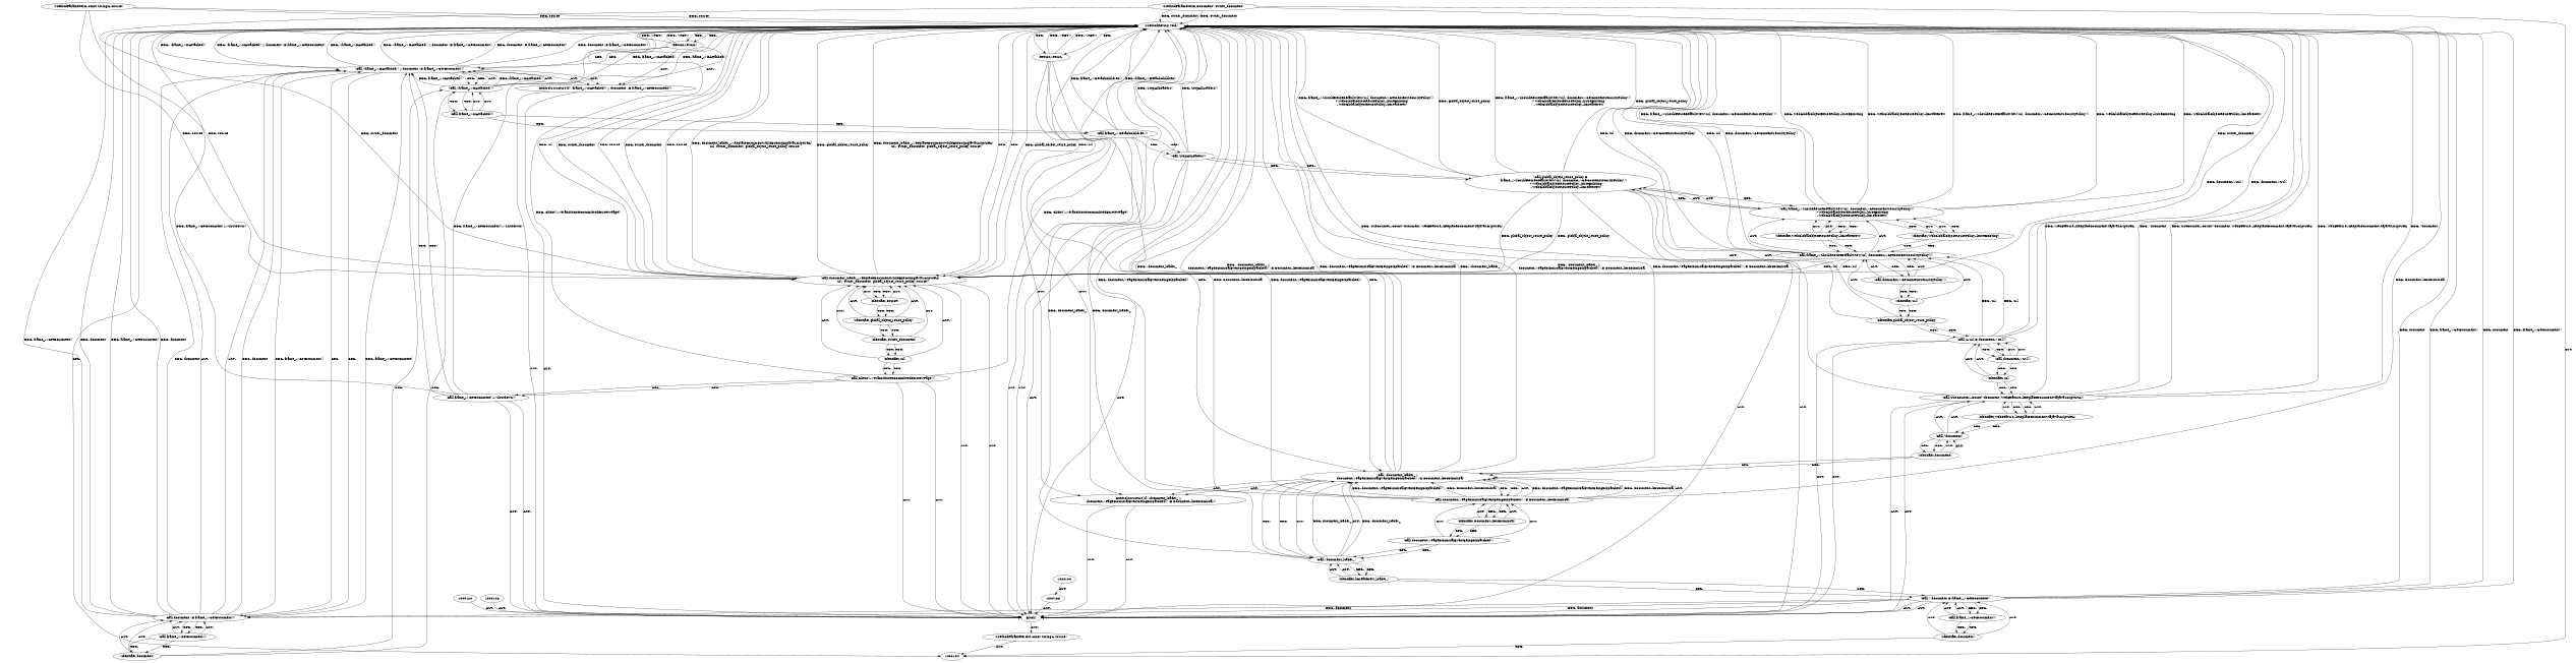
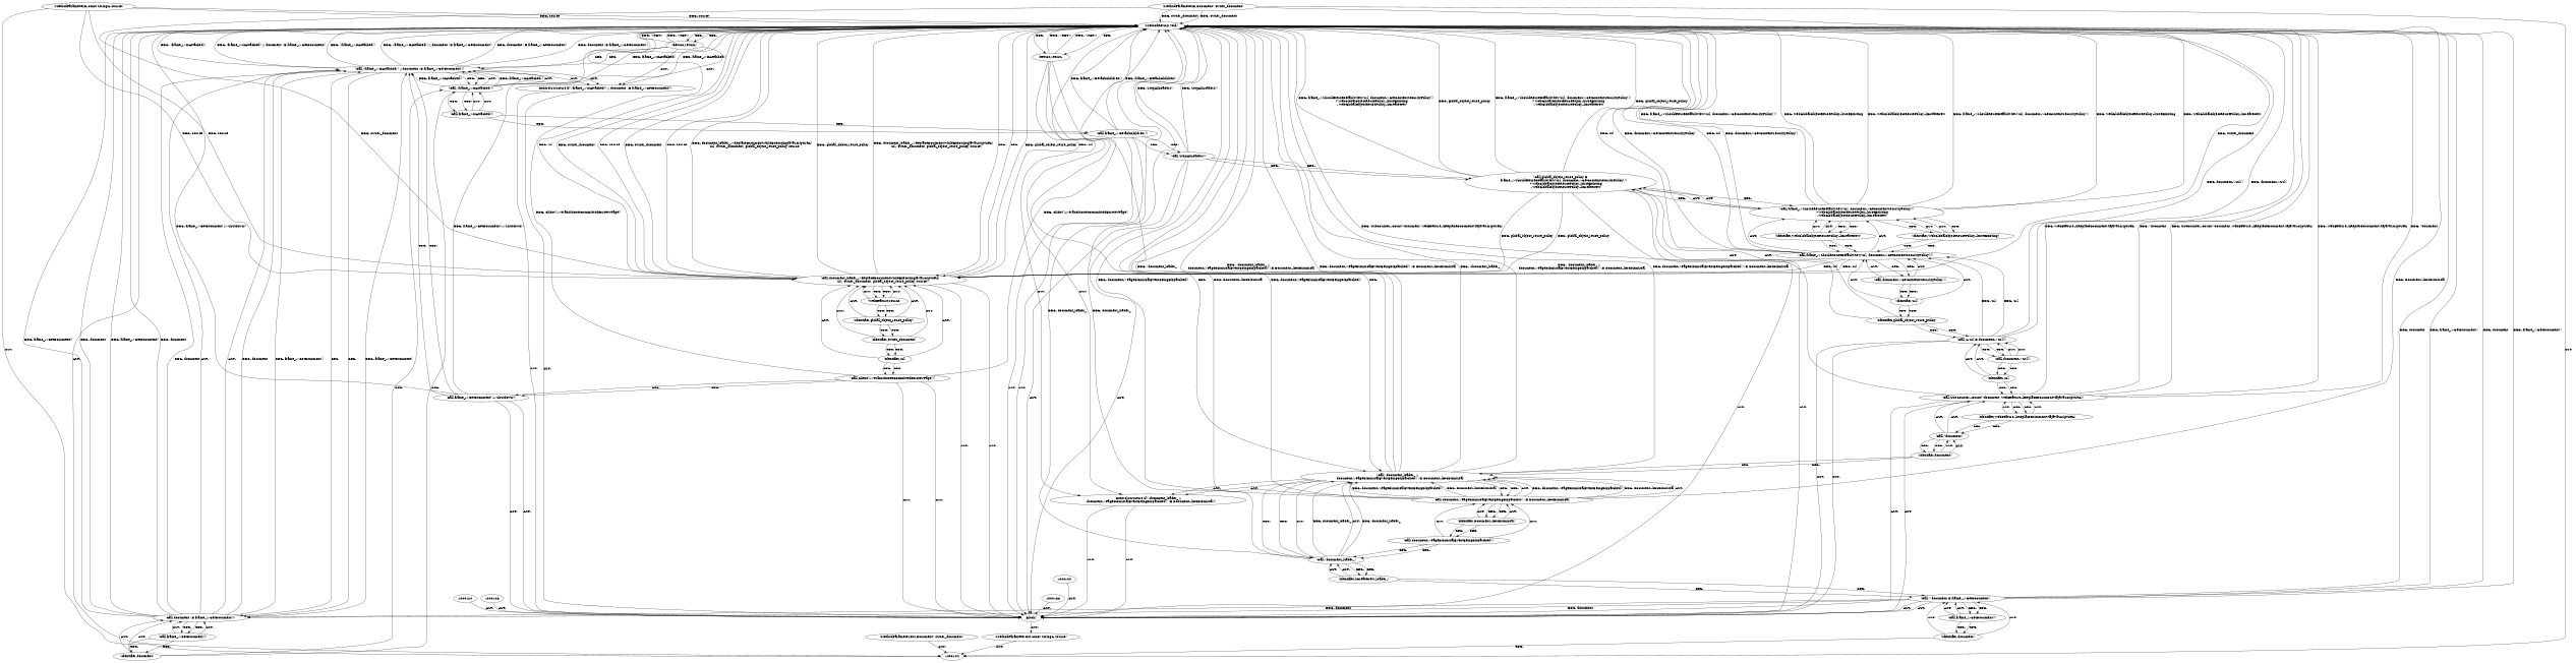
  digraph {
    n1 [label="(MethodReturn,void)"]
    n2 [label="(Return,return;)"]
    n3 [label="(Call,document_loader_->ReplaceDocumentWhileExecutingJavaScriptURL(\n      url, owner_document, global_object_reuse_policy, source))"]
    n4 [label="(Return,return;)"]
    1000104
    n6 [label="(ControlStructure,if (!frame_->IsAttached() || document != frame_->GetDocument()))"]
    n7 [label="(Call,!frame_->IsAttached() || document != frame_->GetDocument())"]
    n8 [label="(Block,)"]
-   n9 [label="(Identifier,source)"]
+   n9 [label="(WebFeature,source)"]
    n10 [label="(ControlStructure,if (!document_loader_ ||\n      document->PageDismissalEventBeingDispatched() != Document::kNoDismissal))"]
    n11 [label="(Call,!document_loader_ ||\n      document->PageDismissalEventBeingDispatched() != Document::kNoDismissal)"]
    n12 [label="(Call,& url = document->Url())"]
    n13 [label="(Call,document->Url())"]
    n14 [label="(Call,frame_->ShouldReuseDefaultView(url, document->GetContentSecurityPolicy()))"]
    n15 [label="(Identifier,url)"]
    n16 [label="(Call,frame_->ShouldReuseDefaultView(url, document->GetContentSecurityPolicy())\n           ? WebGlobalObjectReusePolicy::kUseExisting\n           : WebGlobalObjectReusePolicy::kCreateNew)"]
    n17 [label="(Call,document->GetContentSecurityPolicy())"]
    n18 [label="(MethodParameterOut,const String& source)"]
    n19 [label="(Call,UseCounter::Count(*document, WebFeature::kReplaceDocumentViaJavaScriptURL))"]
    n20 [label="(Identifier,WebFeature::kReplaceDocumentViaJavaScriptURL)"]
    n21 [label="(Call,global_object_reuse_policy =\n      frame_->ShouldReuseDefaultView(url, document->GetContentSecurityPolicy())\n           ? WebGlobalObjectReusePolicy::kUseExisting\n           : WebGlobalObjectReusePolicy::kCreateNew)"]
    n22 [label="(Identifier,WebGlobalObjectReusePolicy::kUseExisting)"]
    n23 [label="(Identifier,WebGlobalObjectReusePolicy::kCreateNew)"]
    n24 [label="(Identifier,global_object_reuse_policy)"]
    n25 [label="(Identifier,url)"]
    n26 [label="(MethodParameterIn,const String& source)"]
    n27 [label="(Call,StopAllLoaders())"]
    n28 [label="(Call,frame_->DetachChildren())"]
    n29 [label="(Call,document != frame_->GetDocument())"]
    n30 [label="(Call,frame_->GetDocument())"]
    n31 [label="(Identifier,document)"]
    n32 [label="(Call,!frame_->IsAttached())"]
    n33 [label="(Call,frame_->IsAttached())"]
    n34 [label="(Call,frame_->GetDocument()->Shutdown())"]
    n35 [label="(MethodParameterIn,Document* owner_document)"]
+   n36 [label="(MethodParameterOut,Document* owner_document)"]
    n37 [label="(Call,Client()->TransitionToCommittedForNewPage())"]
    n38 [label="(Identifier,global_object_reuse_policy)"]
    n39 [label="(Identifier,owner_document)"]
    n40 [label="(Identifier,url)"]
    n41 [label="(Call,* document = frame_->GetDocument())"]
    n42 [label="(Call,frame_->GetDocument())"]
    n43 [label="(Identifier,document)"]
    n44 [label="(Call,!document_loader_)"]
    n45 [label="(Call,document->PageDismissalEventBeingDispatched() != Document::kNoDismissal)"]
    n46 [label="(Identifier,kCreateNew_loader_)"]
    n47 [label="(Identifier,Document::kNoDismissal)"]
    n48 [label="(Call,document->PageDismissalEventBeingDispatched())"]
    n49 [label="(Call,*document)"]
    n50 [label="(Identifier,document)"]
    n51 [label=1000100]
    1000124
    1000128
    1000138
    n1 -> n2 [label="CFG: "]
    n1 -> n2 [label="CFG: "]
    n1 -> n3 [label="CFG: "]
    n1 -> n3 [label="CFG: "]
    n1 -> n4 [label="CFG: "]
    n1 -> n4 [label="CFG: "]
-   n1 -> 1000104 [label="CFG: "]
+   n1 -> 1000104 [label="AST: "]
    n2 -> n1 [label="DDG: <RET>"]
    n2 -> n1 [label="DDG: <RET>"]
    n2 -> n6 [label="AST: "]
    n2 -> n6 [label="AST: "]
    n2 -> n7 [label="CFG: "]
    n2 -> n7 [label="CFG: "]
    n3 -> n1 [label="DDG: url"]
    n3 -> n1 [label="DDG: owner_document"]
    n3 -> n1 [label="DDG: source"]
    n3 -> n1 [label="DDG: document_loader_->ReplaceDocumentWhileExecutingJavaScriptURL(\n      url, owner_document, global_object_reuse_policy, source)"]
    n3 -> n1 [label="DDG: global_object_reuse_policy"]
    n3 -> n1 [label="DDG: url"]
    n3 -> n1 [label="DDG: owner_document"]
    n3 -> n1 [label="DDG: source"]
    n3 -> n1 [label="DDG: document_loader_->ReplaceDocumentWhileExecutingJavaScriptURL(\n      url, owner_document, global_object_reuse_policy, source)"]
    n3 -> n1 [label="DDG: global_object_reuse_policy"]
    n3 -> n8 [label="AST: "]
    n3 -> n8 [label="AST: "]
    n3 -> n9 [label="CFG: "]
    n3 -> n9 [label="CFG: "]
    n4 -> n1 [label="DDG: <RET>"]
    n4 -> n1 [label="DDG: <RET>"]
    n4 -> n10 [label="AST: "]
    n4 -> n10 [label="AST: "]
    n4 -> n11 [label="CFG: "]
    n4 -> n11 [label="CFG: "]
    n6 -> n8 [label="AST: "]
    n6 -> n8 [label="AST: "]
    n7 -> n1 [label="DDG: !frame_->IsAttached()"]
    n7 -> n1 [label="DDG: !frame_->IsAttached() || document != frame_->GetDocument()"]
    n7 -> n1 [label="DDG: document != frame_->GetDocument()"]
    n7 -> n1 [label="DDG: !frame_->IsAttached()"]
    n7 -> n1 [label="DDG: !frame_->IsAttached() || document != frame_->GetDocument()"]
    n7 -> n1 [label="DDG: document != frame_->GetDocument()"]
    n7 -> n6 [label="AST: "]
    n7 -> n6 [label="AST: "]
    n7 -> n29 [label="CFG: "]
    n7 -> n29 [label="CFG: "]
    n7 -> n32 [label="CFG: "]
    n7 -> n32 [label="CFG: "]
    n8 -> n18 [label="AST: "]
    n9 -> n3 [label="AST: "]
    n9 -> n3 [label="AST: "]
    n9 -> n38 [label="CFG: "]
    n9 -> n38 [label="CFG: "]
    n10 -> n8 [label="AST: "]
    n10 -> n8 [label="AST: "]
    n11 -> n1 [label="DDG: !document_loader_"]
    n11 -> n1 [label="DDG: !document_loader_ ||\n      document->PageDismissalEventBeingDispatched() != Document::kNoDismissal"]
    n11 -> n1 [label="DDG: document->PageDismissalEventBeingDispatched() != Document::kNoDismissal"]
    n11 -> n1 [label="DDG: !document_loader_"]
    n11 -> n1 [label="DDG: !document_loader_ ||\n      document->PageDismissalEventBeingDispatched() != Document::kNoDismissal"]
    n11 -> n1 [label="DDG: document->PageDismissalEventBeingDispatched() != Document::kNoDismissal"]
    n11 -> n10 [label="AST: "]
    n11 -> n10 [label="AST: "]
    n11 -> n44 [label="CFG: "]
    n11 -> n44 [label="CFG: "]
    n11 -> n45 [label="CFG: "]
    n11 -> n45 [label="CFG: "]
    n12 -> n1 [label="DDG: document->Url()"]
    n12 -> n1 [label="DDG: document->Url()"]
    n12 -> n8 [label="AST: "]
    n12 -> n8 [label="AST: "]
    n12 -> n13 [label="CFG: "]
    n12 -> n13 [label="CFG: "]
    n12 -> n14 [label="DDG: url"]
    n12 -> n14 [label="DDG: url"]
    n13 -> n12 [label="AST: "]
    n13 -> n12 [label="AST: "]
    n13 -> n15 [label="CFG: "]
    n13 -> n15 [label="CFG: "]
    n14 -> n1 [label="DDG: url"]
    n14 -> n1 [label="DDG: document->GetContentSecurityPolicy()"]
    n14 -> n1 [label="DDG: url"]
    n14 -> n1 [label="DDG: document->GetContentSecurityPolicy()"]
    n14 -> n3 [label="DDG: url"]
    n14 -> n3 [label="DDG: url"]
    n14 -> n16 [label="AST: "]
    n14 -> n16 [label="AST: "]
    n14 -> n17 [label="CFG: "]
    n14 -> n17 [label="CFG: "]
    n15 -> n12 [label="AST: "]
    n15 -> n12 [label="AST: "]
    n15 -> n19 [label="CFG: "]
    n15 -> n19 [label="CFG: "]
    n16 -> n1 [label="DDG: frame_->ShouldReuseDefaultView(url, document->GetContentSecurityPolicy())"]
    n16 -> n1 [label="DDG: WebGlobalObjectReusePolicy::kUseExisting"]
    n16 -> n1 [label="DDG: WebGlobalObjectReusePolicy::kCreateNew"]
    n16 -> n1 [label="DDG: frame_->ShouldReuseDefaultView(url, document->GetContentSecurityPolicy())"]
    n16 -> n1 [label="DDG: WebGlobalObjectReusePolicy::kUseExisting"]
    n16 -> n1 [label="DDG: WebGlobalObjectReusePolicy::kCreateNew"]
    n16 -> n21 [label="AST: "]
    n16 -> n21 [label="AST: "]
    n16 -> n22 [label="CFG: "]
    n16 -> n22 [label="CFG: "]
    n16 -> n23 [label="CFG: "]
    n16 -> n23 [label="CFG: "]
    n17 -> n14 [label="AST: "]
    n17 -> n14 [label="AST: "]
    n17 -> n25 [label="CFG: "]
    n17 -> n25 [label="CFG: "]
    n18 -> 1000104 [label="AST: "]
    n19 -> n1 [label="DDG: WebFeature::kReplaceDocumentViaJavaScriptURL"]
    n19 -> n1 [label="DDG: *document"]
    n19 -> n1 [label="DDG: UseCounter::Count(*document, WebFeature::kReplaceDocumentViaJavaScriptURL)"]
    n19 -> n1 [label="DDG: WebFeature::kReplaceDocumentViaJavaScriptURL"]
    n19 -> n1 [label="DDG: *document"]
    n19 -> n1 [label="DDG: UseCounter::Count(*document, WebFeature::kReplaceDocumentViaJavaScriptURL)"]
    n19 -> n8 [label="AST: "]
    n19 -> n8 [label="AST: "]
    n19 -> n20 [label="CFG: "]
    n19 -> n20 [label="CFG: "]
    n20 -> n19 [label="AST: "]
    n20 -> n19 [label="AST: "]
    n20 -> n49 [label="CFG: "]
    n20 -> n49 [label="CFG: "]
    n21 -> n1 [label="DDG: global_object_reuse_policy"]
    n21 -> n1 [label="DDG: frame_->ShouldReuseDefaultView(url, document->GetContentSecurityPolicy())\n           ? WebGlobalObjectReusePolicy::kUseExisting\n           : WebGlobalObjectReusePolicy::kCreateNew"]
    n21 -> n1 [label="DDG: global_object_reuse_policy"]
    n21 -> n1 [label="DDG: frame_->ShouldReuseDefaultView(url, document->GetContentSecurityPolicy())\n           ? WebGlobalObjectReusePolicy::kUseExisting\n           : WebGlobalObjectReusePolicy::kCreateNew"]
    n21 -> n3 [label="DDG: global_object_reuse_policy"]
    n21 -> n3 [label="DDG: global_object_reuse_policy"]
    n21 -> n8 [label="AST: "]
    n21 -> n8 [label="AST: "]
    n21 -> n16 [label="CFG: "]
    n21 -> n16 [label="CFG: "]
    n22 -> n14 [label="CFG: "]
    n22 -> n14 [label="CFG: "]
    n22 -> n16 [label="AST: "]
    n22 -> n16 [label="AST: "]
    n23 -> n14 [label="CFG: "]
    n23 -> n14 [label="CFG: "]
    n23 -> n16 [label="AST: "]
    n23 -> n16 [label="AST: "]
    n24 -> n12 [label="CFG: "]
    n24 -> n12 [label="CFG: "]
    n24 -> n21 [label="AST: "]
    n24 -> n21 [label="AST: "]
    n25 -> n14 [label="AST: "]
    n25 -> n14 [label="AST: "]
    n25 -> n24 [label="CFG: "]
    n25 -> n24 [label="CFG: "]
    n26 -> n1 [label="DDG: source"]
    n26 -> n1 [label="DDG: source"]
    n26 -> n3 [label="DDG: source"]
    n26 -> n3 [label="DDG: source"]
+   n26 -> 1000104 [label="AST: "]
    n27 -> n1 [label="DDG: StopAllLoaders()"]
    n27 -> n1 [label="DDG: StopAllLoaders()"]
    n27 -> n8 [label="AST: "]
    n27 -> n8 [label="AST: "]
    n27 -> n21 [label="CFG: "]
    n27 -> n21 [label="CFG: "]
    n28 -> n1 [label="DDG: frame_->DetachChildren()"]
    n28 -> n1 [label="DDG: frame_->DetachChildren()"]
    n28 -> n8 [label="AST: "]
    n28 -> n8 [label="AST: "]
    n28 -> n27 [label="CFG: "]
    n28 -> n27 [label="CFG: "]
    n29 -> n1 [label="DDG: frame_->GetDocument()"]
    n29 -> n1 [label="DDG: document"]
    n29 -> n1 [label="DDG: frame_->GetDocument()"]
    n29 -> n1 [label="DDG: document"]
    n29 -> n7 [label="AST: "]
    n29 -> n7 [label="DDG: document"]
    n29 -> n7 [label="DDG: frame_->GetDocument()"]
    n29 -> n7 [label="AST: "]
    n29 -> n7 [label="DDG: document"]
    n29 -> n7 [label="DDG: frame_->GetDocument()"]
    n29 -> n30 [label="CFG: "]
    n29 -> n30 [label="CFG: "]
    n30 -> n29 [label="AST: "]
    n30 -> n29 [label="AST: "]
    n30 -> n31 [label="CFG: "]
    n30 -> n31 [label="CFG: "]
    n31 -> n29 [label="AST: "]
    n31 -> n29 [label="AST: "]
    n31 -> n32 [label="CFG: "]
    n31 -> n32 [label="CFG: "]
    n32 -> n1 [label="DDG: frame_->IsAttached()"]
    n32 -> n1 [label="DDG: frame_->IsAttached()"]
    n32 -> n7 [label="AST: "]
    n32 -> n7 [label="DDG: frame_->IsAttached()"]
    n32 -> n7 [label="AST: "]
    n32 -> n7 [label="DDG: frame_->IsAttached()"]
    n32 -> n33 [label="CFG: "]
    n32 -> n33 [label="CFG: "]
    n33 -> n28 [label="CFG: "]
    n33 -> n28 [label="CFG: "]
    n33 -> n32 [label="AST: "]
    n33 -> n32 [label="AST: "]
    n34 -> n1 [label="DDG: frame_->GetDocument()->Shutdown()"]
    n34 -> n1 [label="DDG: frame_->GetDocument()->Shutdown()"]
    n34 -> n7 [label="CFG: "]
    n34 -> n7 [label="CFG: "]
    n34 -> n8 [label="AST: "]
    n34 -> n8 [label="AST: "]
    n35 -> n1 [label="DDG: owner_document"]
    n35 -> n1 [label="DDG: owner_document"]
    n35 -> n3 [label="DDG: owner_document"]
    n35 -> n3 [label="DDG: owner_document"]
    n35 -> 1000104 [label="AST: "]
+   n36 -> 1000104 [label="AST: "]
    n37 -> n1 [label="DDG: Client()->TransitionToCommittedForNewPage()"]
    n37 -> n1 [label="DDG: Client()->TransitionToCommittedForNewPage()"]
    n37 -> n8 [label="AST: "]
    n37 -> n8 [label="AST: "]
    n37 -> n34 [label="CFG: "]
    n37 -> n34 [label="CFG: "]
    n38 -> n3 [label="AST: "]
    n38 -> n3 [label="AST: "]
    n38 -> n39 [label="CFG: "]
    n38 -> n39 [label="CFG: "]
    n39 -> n3 [label="AST: "]
    n39 -> n3 [label="AST: "]
    n39 -> n40 [label="CFG: "]
    n39 -> n40 [label="CFG: "]
    n40 -> n3 [label="AST: "]
    n40 -> n3 [label="AST: "]
    n40 -> n37 [label="CFG: "]
    n40 -> n37 [label="CFG: "]
    n41 -> n1 [label="DDG: document"]
    n41 -> n1 [label="DDG: frame_->GetDocument()"]
    n41 -> n1 [label="DDG: document"]
    n41 -> n1 [label="DDG: frame_->GetDocument()"]
    n41 -> n8 [label="AST: "]
    n41 -> n8 [label="AST: "]
    n41 -> n29 [label="DDG: document"]
    n41 -> n29 [label="DDG: document"]
    n41 -> n42 [label="CFG: "]
    n41 -> n42 [label="CFG: "]
    n42 -> n41 [label="AST: "]
    n42 -> n41 [label="AST: "]
    n42 -> n43 [label="CFG: "]
    n42 -> n43 [label="CFG: "]
    n43 -> 1000104 [label="CFG: "]
    n43 -> n41 [label="AST: "]
    n43 -> n41 [label="AST: "]
    n44 -> n1 [label="DDG: document_loader_"]
    n44 -> n1 [label="DDG: document_loader_"]
    n44 -> n11 [label="AST: "]
    n44 -> n11 [label="DDG: document_loader_"]
    n44 -> n11 [label="AST: "]
    n44 -> n11 [label="DDG: document_loader_"]
    n44 -> n46 [label="CFG: "]
    n44 -> n46 [label="CFG: "]
    n45 -> n1 [label="DDG: document->PageDismissalEventBeingDispatched()"]
    n45 -> n1 [label="DDG: Document::kNoDismissal"]
    n45 -> n1 [label="DDG: document->PageDismissalEventBeingDispatched()"]
    n45 -> n1 [label="DDG: Document::kNoDismissal"]
    n45 -> n11 [label="AST: "]
    n45 -> n11 [label="DDG: document->PageDismissalEventBeingDispatched()"]
    n45 -> n11 [label="DDG: Document::kNoDismissal"]
    n45 -> n11 [label="AST: "]
    n45 -> n11 [label="DDG: document->PageDismissalEventBeingDispatched()"]
    n45 -> n11 [label="DDG: Document::kNoDismissal"]
    n45 -> n47 [label="CFG: "]
    n45 -> n47 [label="CFG: "]
    n46 -> n41 [label="CFG: "]
    n46 -> n41 [label="CFG: "]
    n46 -> n44 [label="AST: "]
    n46 -> n44 [label="AST: "]
    n47 -> n45 [label="AST: "]
    n47 -> n45 [label="AST: "]
    n47 -> n48 [label="CFG: "]
    n47 -> n48 [label="CFG: "]
    n48 -> n44 [label="CFG: "]
    n48 -> n44 [label="CFG: "]
    n48 -> n45 [label="AST: "]
    n48 -> n45 [label="AST: "]
    n49 -> n19 [label="AST: "]
    n49 -> n19 [label="AST: "]
    n49 -> n50 [label="CFG: "]
    n49 -> n50 [label="CFG: "]
    n50 -> n11 [label="CFG: "]
    n50 -> n11 [label="CFG: "]
    n50 -> n49 [label="AST: "]
    n50 -> n49 [label="AST: "]
-   n51 -> 1000138 [label="AST: "]
+   n51 -> n8 [label="AST: "]
    1000124 -> n8 [label="AST: "]
    1000128 -> n8 [label="AST: "]
    1000138 -> n8 [label="AST: "]
  }
